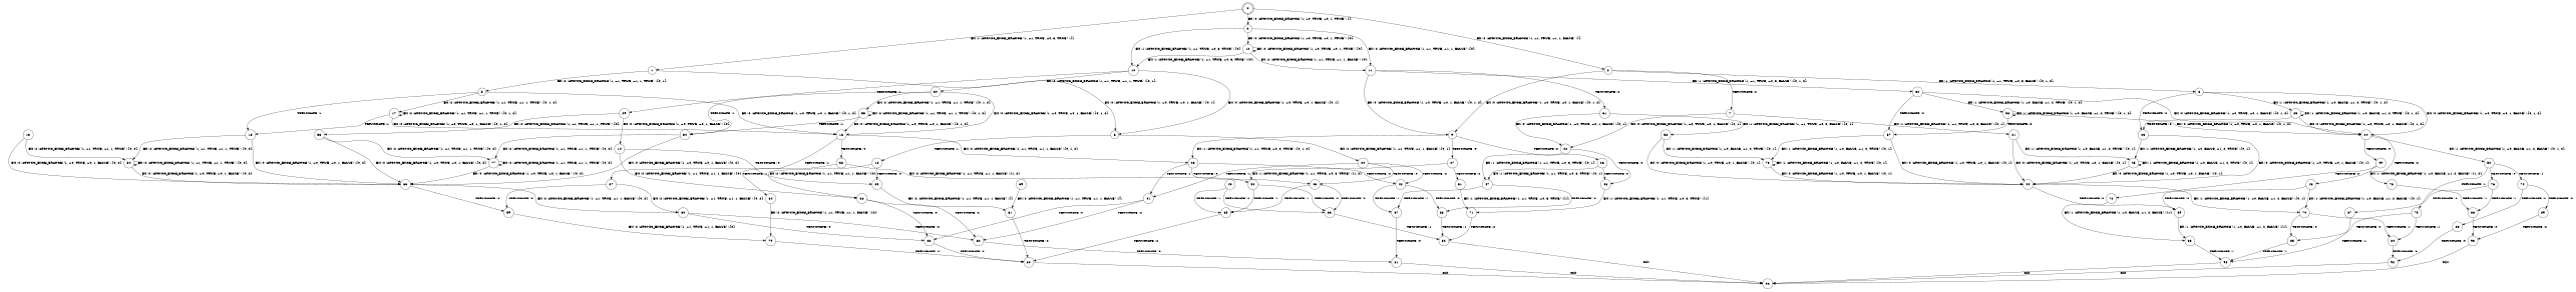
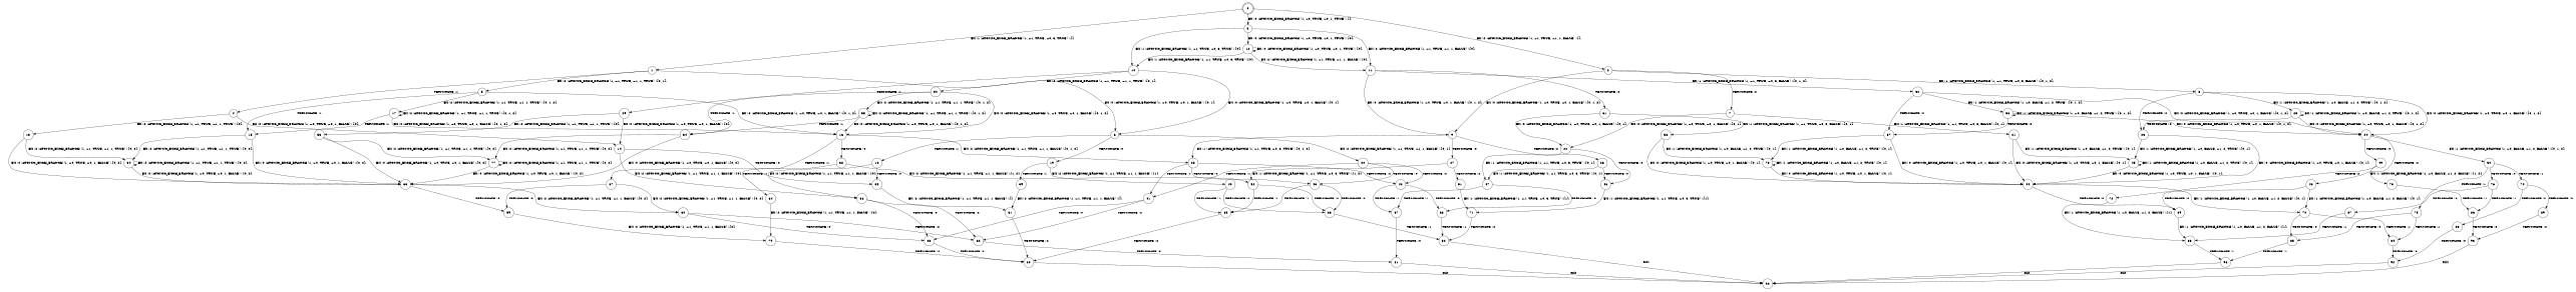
  digraph {
    node [shape=circle]
    0 [peripheries=2]
    1
    2
    3
+   4
    5
    6
    7
    8
    9
    10
    11
    12
    13
    14
    15
    16
    17
    18
+   19
    20
    21
    22
    23
    24
    25
    26
    27
    28
    29
    30
    31
    32
    33
    34
    35
    36
    37
    38
    39
    40
    41
    42
    43
    44
    45
    46
    47
    48
    49
    50
    51
    52
    53
    54
    55
    56
    57
    58
    59
    60
    61
    62
    63
    64
    65
    66
    67
    68
    69
    70
    71
    72
    73
    74
    75
    76
    77
    78
    79
    80
    81
    82
    83
    84
    85
    86
    88
    89
    87
    90
    n92 [label=96]
    92
    93
    0 -> 1 [label="EX !1 !ATOMIC_EXCH_BRANCH (1, +1, TRUE, +0, 3, TRUE) !{}"]
    0 -> 2 [label="EX !2 !ATOMIC_EXCH_BRANCH (1, +1, TRUE, +1, 1, FALSE) !{}"]
    0 -> 3 [label="EX !0 !ATOMIC_EXCH_BRANCH (1, +0, TRUE, +0, 1, TRUE) !{}"]
+   1 -> 4 [label="TERMINATE !1"]
    1 -> 5 [label="EX !2 !ATOMIC_EXCH_BRANCH (1, +1, TRUE, +1, 1, TRUE) !{0, 1}"]
    1 -> 6 [label="EX !0 !ATOMIC_EXCH_BRANCH (1, +0, TRUE, +0, 1, FALSE) !{0, 1}"]
    2 -> 7 [label="TERMINATE !2"]
    2 -> 8 [label="EX !1 !ATOMIC_EXCH_BRANCH (1, +1, TRUE, +0, 3, FALSE) !{0, 1, 2}"]
    2 -> 9 [label="EX !0 !ATOMIC_EXCH_BRANCH (1, +0, TRUE, +0, 1, FALSE) !{0, 1, 2}"]
    3 -> 10 [label="EX !1 !ATOMIC_EXCH_BRANCH (1, +1, TRUE, +0, 3, TRUE) !{0}"]
    3 -> 11 [label="EX !2 !ATOMIC_EXCH_BRANCH (1, +1, TRUE, +1, 1, FALSE) !{0}"]
    3 -> 12 [label="EX !0 !ATOMIC_EXCH_BRANCH (1, +0, TRUE, +0, 1, TRUE) !{0}"]
+   4 -> 13 [label="EX !2 !ATOMIC_EXCH_BRANCH (1, +1, TRUE, +1, 1, TRUE) !{0}"]
+   4 -> 14 [label="EX !0 !ATOMIC_EXCH_BRANCH (1, +0, TRUE, +0, 1, FALSE) !{0}"]
    5 -> 15 [label="TERMINATE !1"]
    5 -> 16 [label="EX !0 !ATOMIC_EXCH_BRANCH (1, +0, TRUE, +0, 1, FALSE) !{0, 1, 2}"]
    5 -> 17 [label="EX !2 !ATOMIC_EXCH_BRANCH (1, +1, TRUE, +1, 1, TRUE) !{0, 1, 2}"]
    6 -> 18 [label="TERMINATE !1"]
+   6 -> 19 [label="TERMINATE !0"]
    6 -> 20 [label="EX !2 !ATOMIC_EXCH_BRANCH (1, +1, TRUE, +1, 1, FALSE) !{0, 1}"]
    7 -> 21 [label="EX !1 !ATOMIC_EXCH_BRANCH (1, +1, TRUE, +0, 3, FALSE) !{0, 1}"]
    7 -> 22 [label="EX !0 !ATOMIC_EXCH_BRANCH (1, +0, TRUE, +0, 1, FALSE) !{0, 1}"]
    8 -> 23 [label="TERMINATE !2"]
    8 -> 24 [label="EX !0 !ATOMIC_EXCH_BRANCH (1, +0, TRUE, +0, 1, FALSE) !{0, 1, 2}"]
    8 -> 25 [label="EX !1 !ATOMIC_EXCH_BRANCH (1, +0, FALSE, +1, 2, TRUE) !{0, 1, 2}"]
    9 -> 26 [label="TERMINATE !2"]
    9 -> 27 [label="TERMINATE !0"]
    9 -> 28 [label="EX !1 !ATOMIC_EXCH_BRANCH (1, +1, TRUE, +0, 3, TRUE) !{0, 1, 2}"]
    10 -> 6 [label="EX !0 !ATOMIC_EXCH_BRANCH (1, +0, TRUE, +0, 1, FALSE) !{0, 1}"]
    10 -> 29 [label="TERMINATE !1"]
    10 -> 30 [label="EX !2 !ATOMIC_EXCH_BRANCH (1, +1, TRUE, +1, 1, TRUE) !{0, 1}"]
    11 -> 9 [label="EX !0 !ATOMIC_EXCH_BRANCH (1, +0, TRUE, +0, 1, FALSE) !{0, 1, 2}"]
    11 -> 31 [label="TERMINATE !2"]
    11 -> 32 [label="EX !1 !ATOMIC_EXCH_BRANCH (1, +1, TRUE, +0, 3, FALSE) !{0, 1, 2}"]
    12 -> 10 [label="EX !1 !ATOMIC_EXCH_BRANCH (1, +1, TRUE, +0, 3, TRUE) !{0}"]
    12 -> 11 [label="EX !2 !ATOMIC_EXCH_BRANCH (1, +1, TRUE, +1, 1, FALSE) !{0}"]
    12 -> 12 [label="EX !0 !ATOMIC_EXCH_BRANCH (1, +0, TRUE, +0, 1, TRUE) !{0}"]
    13 -> 33 [label="EX !0 !ATOMIC_EXCH_BRANCH (1, +0, TRUE, +0, 1, FALSE) !{0, 2}"]
    13 -> 34 [label="EX !2 !ATOMIC_EXCH_BRANCH (1, +1, TRUE, +1, 1, TRUE) !{0, 2}"]
    14 -> 35 [label="TERMINATE !0"]
    14 -> 36 [label="EX !2 !ATOMIC_EXCH_BRANCH (1, +1, TRUE, +1, 1, FALSE) !{0}"]
    15 -> 33 [label="EX !0 !ATOMIC_EXCH_BRANCH (1, +0, TRUE, +0, 1, FALSE) !{0, 2}"]
    15 -> 34 [label="EX !2 !ATOMIC_EXCH_BRANCH (1, +1, TRUE, +1, 1, TRUE) !{0, 2}"]
    16 -> 28 [label="EX !2 !ATOMIC_EXCH_BRANCH (1, +1, TRUE, +1, 1, FALSE) !{0, 1, 2}"]
    16 -> 37 [label="TERMINATE !1"]
    16 -> 38 [label="TERMINATE !0"]
    17 -> 15 [label="TERMINATE !1"]
    17 -> 16 [label="EX !0 !ATOMIC_EXCH_BRANCH (1, +0, TRUE, +0, 1, FALSE) !{0, 1, 2}"]
    17 -> 17 [label="EX !2 !ATOMIC_EXCH_BRANCH (1, +1, TRUE, +1, 1, TRUE) !{0, 1, 2}"]
    18 -> 35 [label="TERMINATE !0"]
    18 -> 36 [label="EX !2 !ATOMIC_EXCH_BRANCH (1, +1, TRUE, +1, 1, FALSE) !{0}"]
+   19 -> 39 [label="TERMINATE !1"]
+   19 -> 40 [label="EX !2 !ATOMIC_EXCH_BRANCH (1, +1, TRUE, +1, 1, FALSE) !{1}"]
    20 -> 41 [label="TERMINATE !1"]
    20 -> 42 [label="TERMINATE !2"]
    20 -> 43 [label="TERMINATE !0"]
    21 -> 44 [label="EX !0 !ATOMIC_EXCH_BRANCH (1, +0, TRUE, +0, 1, FALSE) !{0, 1}"]
    21 -> 45 [label="EX !1 !ATOMIC_EXCH_BRANCH (1, +0, FALSE, +1, 2, TRUE) !{0, 1}"]
    22 -> 46 [label="TERMINATE !0"]
    22 -> 47 [label="EX !1 !ATOMIC_EXCH_BRANCH (1, +1, TRUE, +0, 3, TRUE) !{0, 1}"]
    23 -> 44 [label="EX !0 !ATOMIC_EXCH_BRANCH (1, +0, TRUE, +0, 1, FALSE) !{0, 1}"]
    23 -> 45 [label="EX !1 !ATOMIC_EXCH_BRANCH (1, +0, FALSE, +1, 2, TRUE) !{0, 1}"]
    24 -> 48 [label="TERMINATE !2"]
    24 -> 49 [label="TERMINATE !0"]
    24 -> 50 [label="EX !1 !ATOMIC_EXCH_BRANCH (1, +0, FALSE, +1, 2, FALSE) !{0, 1, 2}"]
    25 -> 23 [label="TERMINATE !2"]
    25 -> 24 [label="EX !0 !ATOMIC_EXCH_BRANCH (1, +0, TRUE, +0, 1, FALSE) !{0, 1, 2}"]
    25 -> 25 [label="EX !1 !ATOMIC_EXCH_BRANCH (1, +0, FALSE, +1, 2, TRUE) !{0, 1, 2}"]
    26 -> 46 [label="TERMINATE !0"]
    26 -> 47 [label="EX !1 !ATOMIC_EXCH_BRANCH (1, +1, TRUE, +0, 3, TRUE) !{0, 1}"]
    27 -> 51 [label="TERMINATE !2"]
    27 -> 52 [label="EX !1 !ATOMIC_EXCH_BRANCH (1, +1, TRUE, +0, 3, TRUE) !{1, 2}"]
    28 -> 41 [label="TERMINATE !1"]
    28 -> 42 [label="TERMINATE !2"]
    28 -> 43 [label="TERMINATE !0"]
    29 -> 14 [label="EX !0 !ATOMIC_EXCH_BRANCH (1, +0, TRUE, +0, 1, FALSE) !{0}"]
    29 -> 53 [label="EX !2 !ATOMIC_EXCH_BRANCH (1, +1, TRUE, +1, 1, TRUE) !{0}"]
    30 -> 16 [label="EX !0 !ATOMIC_EXCH_BRANCH (1, +0, TRUE, +0, 1, FALSE) !{0, 1, 2}"]
    30 -> 54 [label="TERMINATE !1"]
    30 -> 55 [label="EX !2 !ATOMIC_EXCH_BRANCH (1, +1, TRUE, +1, 1, TRUE) !{0, 1, 2}"]
    31 -> 22 [label="EX !0 !ATOMIC_EXCH_BRANCH (1, +0, TRUE, +0, 1, FALSE) !{0, 1}"]
    31 -> 56 [label="EX !1 !ATOMIC_EXCH_BRANCH (1, +1, TRUE, +0, 3, FALSE) !{0, 1}"]
    32 -> 24 [label="EX !0 !ATOMIC_EXCH_BRANCH (1, +0, TRUE, +0, 1, FALSE) !{0, 1, 2}"]
    32 -> 57 [label="TERMINATE !2"]
    32 -> 58 [label="EX !1 !ATOMIC_EXCH_BRANCH (1, +0, FALSE, +1, 2, TRUE) !{0, 1, 2}"]
    33 -> 59 [label="TERMINATE !0"]
    33 -> 60 [label="EX !2 !ATOMIC_EXCH_BRANCH (1, +1, TRUE, +1, 1, FALSE) !{0, 2}"]
    34 -> 33 [label="EX !0 !ATOMIC_EXCH_BRANCH (1, +0, TRUE, +0, 1, FALSE) !{0, 2}"]
    34 -> 34 [label="EX !2 !ATOMIC_EXCH_BRANCH (1, +1, TRUE, +1, 1, TRUE) !{0, 2}"]
    35 -> 61 [label="EX !2 !ATOMIC_EXCH_BRANCH (1, +1, TRUE, +1, 1, FALSE) !{}"]
    36 -> 62 [label="TERMINATE !2"]
    36 -> 63 [label="TERMINATE !0"]
    37 -> 59 [label="TERMINATE !0"]
    37 -> 60 [label="EX !2 !ATOMIC_EXCH_BRANCH (1, +1, TRUE, +1, 1, FALSE) !{0, 2}"]
    38 -> 52 [label="EX !2 !ATOMIC_EXCH_BRANCH (1, +1, TRUE, +1, 1, FALSE) !{1, 2}"]
    38 -> 64 [label="TERMINATE !1"]
    39 -> 61 [label="EX !2 !ATOMIC_EXCH_BRANCH (1, +1, TRUE, +1, 1, FALSE) !{}"]
    40 -> 65 [label="TERMINATE !1"]
    40 -> 66 [label="TERMINATE !2"]
    41 -> 62 [label="TERMINATE !2"]
    41 -> 63 [label="TERMINATE !0"]
    42 -> 67 [label="TERMINATE !1"]
    42 -> 68 [label="TERMINATE !0"]
    43 -> 65 [label="TERMINATE !1"]
    43 -> 66 [label="TERMINATE !2"]
    44 -> 69 [label="TERMINATE !0"]
    44 -> 70 [label="EX !1 !ATOMIC_EXCH_BRANCH (1, +0, FALSE, +1, 2, FALSE) !{0, 1}"]
    45 -> 44 [label="EX !0 !ATOMIC_EXCH_BRANCH (1, +0, TRUE, +0, 1, FALSE) !{0, 1}"]
    45 -> 45 [label="EX !1 !ATOMIC_EXCH_BRANCH (1, +0, FALSE, +1, 2, TRUE) !{0, 1}"]
    46 -> 71 [label="EX !1 !ATOMIC_EXCH_BRANCH (1, +1, TRUE, +0, 3, TRUE) !{1}"]
    47 -> 67 [label="TERMINATE !1"]
    47 -> 68 [label="TERMINATE !0"]
    48 -> 69 [label="TERMINATE !0"]
    48 -> 70 [label="EX !1 !ATOMIC_EXCH_BRANCH (1, +0, FALSE, +1, 2, FALSE) !{0, 1}"]
    49 -> 72 [label="TERMINATE !2"]
    49 -> 73 [label="EX !1 !ATOMIC_EXCH_BRANCH (1, +0, FALSE, +1, 2, FALSE) !{1, 2}"]
    50 -> 74 [label="TERMINATE !1"]
    50 -> 75 [label="TERMINATE !1"]
    50 -> 76 [label="TERMINATE !0"]
    51 -> 71 [label="EX !1 !ATOMIC_EXCH_BRANCH (1, +1, TRUE, +0, 3, TRUE) !{1}"]
    52 -> 65 [label="TERMINATE !1"]
    52 -> 66 [label="TERMINATE !2"]
    53 -> 33 [label="EX !0 !ATOMIC_EXCH_BRANCH (1, +0, TRUE, +0, 1, FALSE) !{0, 2}"]
    53 -> 77 [label="EX !2 !ATOMIC_EXCH_BRANCH (1, +1, TRUE, +1, 1, TRUE) !{0, 2}"]
    54 -> 33 [label="EX !0 !ATOMIC_EXCH_BRANCH (1, +0, TRUE, +0, 1, FALSE) !{0, 2}"]
    54 -> 77 [label="EX !2 !ATOMIC_EXCH_BRANCH (1, +1, TRUE, +1, 1, TRUE) !{0, 2}"]
    55 -> 16 [label="EX !0 !ATOMIC_EXCH_BRANCH (1, +0, TRUE, +0, 1, FALSE) !{0, 1, 2}"]
    55 -> 54 [label="TERMINATE !1"]
    55 -> 55 [label="EX !2 !ATOMIC_EXCH_BRANCH (1, +1, TRUE, +1, 1, TRUE) !{0, 1, 2}"]
    56 -> 44 [label="EX !0 !ATOMIC_EXCH_BRANCH (1, +0, TRUE, +0, 1, FALSE) !{0, 1}"]
    56 -> 78 [label="EX !1 !ATOMIC_EXCH_BRANCH (1, +0, FALSE, +1, 2, TRUE) !{0, 1}"]
    57 -> 44 [label="EX !0 !ATOMIC_EXCH_BRANCH (1, +0, TRUE, +0, 1, FALSE) !{0, 1}"]
    57 -> 78 [label="EX !1 !ATOMIC_EXCH_BRANCH (1, +0, FALSE, +1, 2, TRUE) !{0, 1}"]
    58 -> 24 [label="EX !0 !ATOMIC_EXCH_BRANCH (1, +0, TRUE, +0, 1, FALSE) !{0, 1, 2}"]
    58 -> 57 [label="TERMINATE !2"]
    58 -> 58 [label="EX !1 !ATOMIC_EXCH_BRANCH (1, +0, FALSE, +1, 2, TRUE) !{0, 1, 2}"]
    59 -> 79 [label="EX !2 !ATOMIC_EXCH_BRANCH (1, +1, TRUE, +1, 1, FALSE) !{2}"]
    60 -> 62 [label="TERMINATE !2"]
    60 -> 63 [label="TERMINATE !0"]
    61 -> 80 [label="TERMINATE !2"]
    62 -> 81 [label="TERMINATE !0"]
    63 -> 80 [label="TERMINATE !2"]
    64 -> 79 [label="EX !2 !ATOMIC_EXCH_BRANCH (1, +1, TRUE, +1, 1, FALSE) !{2}"]
    65 -> 80 [label="TERMINATE !2"]
    66 -> 82 [label="TERMINATE !1"]
    67 -> 81 [label="TERMINATE !0"]
    68 -> 82 [label="TERMINATE !1"]
    69 -> 83 [label="EX !1 !ATOMIC_EXCH_BRANCH (1, +0, FALSE, +1, 2, FALSE) !{1}"]
    70 -> 84 [label="TERMINATE !1"]
    70 -> 85 [label="TERMINATE !0"]
    71 -> 82 [label="TERMINATE !2"]
    72 -> 83 [label="EX !1 !ATOMIC_EXCH_BRANCH (1, +0, FALSE, +1, 2, FALSE) !{1}"]
    73 -> 86 [label="TERMINATE !1"]
    74 -> 88 [label="TERMINATE !2"]
    74 -> 89 [label="TERMINATE !0"]
    75 -> 84 [label="TERMINATE !1"]
    75 -> 85 [label="TERMINATE !0"]
    76 -> 86 [label="TERMINATE !1"]
    76 -> 87 [label="TERMINATE !2"]
    77 -> 33 [label="EX !0 !ATOMIC_EXCH_BRANCH (1, +0, TRUE, +0, 1, FALSE) !{0, 2}"]
    77 -> 77 [label="EX !2 !ATOMIC_EXCH_BRANCH (1, +1, TRUE, +1, 1, TRUE) !{0, 2}"]
    78 -> 44 [label="EX !0 !ATOMIC_EXCH_BRANCH (1, +0, TRUE, +0, 1, FALSE) !{0, 1}"]
    78 -> 78 [label="EX !1 !ATOMIC_EXCH_BRANCH (1, +0, FALSE, +1, 2, TRUE) !{0, 1}"]
    79 -> 80 [label="TERMINATE !2"]
    80 -> 90 [label=exit]
    81 -> 90 [label=exit]
    82 -> 90 [label=exit]
    83 -> n92 [label="TERMINATE !1"]
    84 -> 92 [label="TERMINATE !0"]
    85 -> n92 [label="TERMINATE !1"]
    86 -> 93 [label="TERMINATE !2"]
    88 -> 92 [label="TERMINATE !0"]
    89 -> 93 [label="TERMINATE !2"]
-   87 -> n92 [label="TERMINATE !1"]
+   87 -> 83 [label="TERMINATE !1"]
    n92 -> 90 [label=exit]
    92 -> 90 [label=exit]
    93 -> 90 [label=exit]
  }
